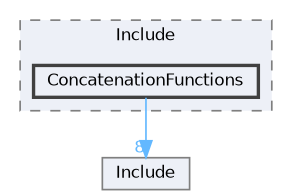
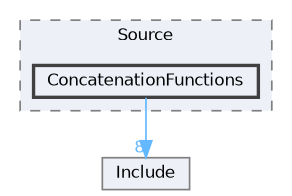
  digraph {
    compound=true
    node [fillcolor="#edf0f7" fontname=Helvetica fontsize=10 shape=box]
    n1 [color=grey25 height=0.2 label=ConcatenationFunctions style="filled,bold" width=0.4]
    n2 [color=grey50 height=0.2 label=Include style=filled width=0.4]
    subgraph cluster_1 {
      bgcolor="#edf0f7"
      fontname=Helvetica
      fontsize=10
-     label=Include
+     label=Source
      pencolor=grey50
      style="filled,dashed"
      n1
    }
    n1 -> n2 [color=steelblue1 fontcolor=steelblue1 fontname=Helvetica fontsize=10 headlabel=8 labeldistance=1.5 labelfontname=Helvetica labelfontsize=10]
  }
